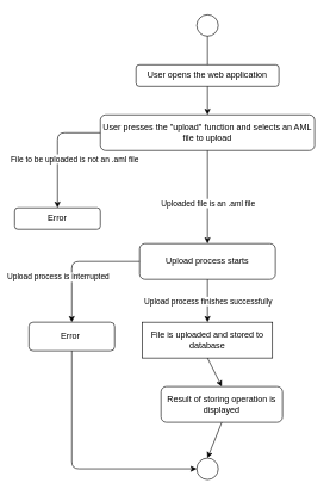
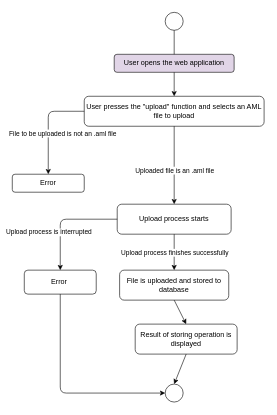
  <mxCell id="0" />
  <mxCell id="1" parent="0" />
  <mxCell id="2" value="" style="ellipse;whiteSpace=wrap;html=1;aspect=fixed;" vertex="1" parent="1"><mxGeometry x="275" y="20" width="30" height="30" as="geometry" /></mxCell>
  <mxCell id="3" value="" style="endArrow=classic;html=1;exitX=0.5;exitY=1;exitDx=0;exitDy=0;" edge="1" parent="1" source="2"><mxGeometry width="50" height="50" relative="1" as="geometry"><mxPoint x="270" y="600" as="sourcePoint" /><mxPoint x="290" y="110" as="targetPoint" /></mxGeometry></mxCell>
- <mxCell id="4" value="User opens the web application" style="rounded=1;whiteSpace=wrap;html=1;" vertex="1" parent="1"><mxGeometry x="190" y="90" width="200" height="30" as="geometry" /></mxCell>
+ <mxCell id="4" value="User opens the web application" style="rounded=1;whiteSpace=wrap;html=1;fillColor=#e1d5e7;" vertex="1" parent="1"><mxGeometry x="190" y="90" width="200" height="30" as="geometry" /></mxCell>
  <mxCell id="5" value="" style="endArrow=classic;html=1;exitX=0.5;exitY=1;exitDx=0;exitDy=0;" edge="1" parent="1" source="4"><mxGeometry width="50" height="50" relative="1" as="geometry"><mxPoint x="270" y="600" as="sourcePoint" /><mxPoint x="290" y="160" as="targetPoint" /></mxGeometry></mxCell>
  <mxCell id="6" value="User presses the &quot;upload&quot; function and selects an AML file to upload" style="rounded=1;whiteSpace=wrap;html=1;" vertex="1" parent="1"><mxGeometry x="140" y="160" width="300" height="50" as="geometry" /></mxCell>
  <mxCell id="7" value="" style="endArrow=classic;html=1;exitX=0;exitY=0.5;exitDx=0;exitDy=0;entryX=0.5;entryY=0;entryDx=0;entryDy=0;" edge="1" parent="1" source="6" target="9"><mxGeometry width="50" height="50" relative="1" as="geometry"><mxPoint x="215" y="210" as="sourcePoint" /><mxPoint x="80" y="320" as="targetPoint" /><Array as="points"><mxPoint x="80" y="185" /></Array></mxGeometry></mxCell>
  <mxCell id="8" value="File to be uploaded is not an .aml file" style="edgeLabel;html=1;align=center;verticalAlign=middle;resizable=0;points=[];" vertex="1" connectable="0" parent="7"><mxGeometry x="0.372" y="-2" relative="1" as="geometry"><mxPoint x="25.81" y="-16.73" as="offset" /></mxGeometry></mxCell>
  <mxCell id="9" value="Error" style="rounded=1;whiteSpace=wrap;html=1;" vertex="1" parent="1"><mxGeometry x="20" y="290" width="120" height="30" as="geometry" /></mxCell>
  <mxCell id="10" value="" style="endArrow=classic;html=1;exitX=0.5;exitY=1;exitDx=0;exitDy=0;entryX=0.5;entryY=0;entryDx=0;entryDy=0;" edge="1" parent="1" source="6" target="12"><mxGeometry width="50" height="50" relative="1" as="geometry"><mxPoint x="270" y="590" as="sourcePoint" /><mxPoint x="290" y="350" as="targetPoint" /></mxGeometry></mxCell>
  <mxCell id="11" value="Uploaded file is an .aml file" style="edgeLabel;html=1;align=center;verticalAlign=middle;resizable=0;points=[];" vertex="1" connectable="0" parent="10"><mxGeometry x="0.443" y="-3" relative="1" as="geometry"><mxPoint x="3" y="-21" as="offset" /></mxGeometry></mxCell>
  <mxCell id="12" value="Upload process starts" style="rounded=1;whiteSpace=wrap;html=1;" vertex="1" parent="1"><mxGeometry x="195" y="340" width="190" height="50" as="geometry" /></mxCell>
  <mxCell id="13" value="" style="endArrow=classic;html=1;exitX=0;exitY=0.5;exitDx=0;exitDy=0;entryX=0.5;entryY=0;entryDx=0;entryDy=0;" edge="1" parent="1" source="12" target="15"><mxGeometry width="50" height="50" relative="1" as="geometry"><mxPoint x="270" y="480" as="sourcePoint" /><mxPoint x="160" y="480" as="targetPoint" /><Array as="points"><mxPoint x="100" y="365" /></Array></mxGeometry></mxCell>
  <mxCell id="14" value="Upload process is interrupted" style="edgeLabel;html=1;align=center;verticalAlign=middle;resizable=0;points=[];" vertex="1" connectable="0" parent="13"><mxGeometry x="0.502" y="1" relative="1" as="geometry"><mxPoint x="-21" y="-18.49" as="offset" /></mxGeometry></mxCell>
  <mxCell id="15" value="Error&amp;nbsp;" style="rounded=1;whiteSpace=wrap;html=1;" vertex="1" parent="1"><mxGeometry x="40" y="450" width="120" height="40" as="geometry" /></mxCell>
  <mxCell id="16" value="" style="endArrow=classic;html=1;exitX=0.5;exitY=1;exitDx=0;exitDy=0;entryX=0.5;entryY=0;entryDx=0;entryDy=0;" edge="1" parent="1" source="12" target="18"><mxGeometry width="50" height="50" relative="1" as="geometry"><mxPoint x="270" y="470" as="sourcePoint" /><mxPoint x="290" y="470" as="targetPoint" /></mxGeometry></mxCell>
  <mxCell id="17" value="Upload process finishes successfully" style="edgeLabel;html=1;align=center;verticalAlign=middle;resizable=0;points=[];" vertex="1" connectable="0" parent="16"><mxGeometry x="0.575" relative="1" as="geometry"><mxPoint y="-17" as="offset" /></mxGeometry></mxCell>
- <mxCell id="18" value="File is uploaded and stored to database" style="whiteSpace=wrap;html=1;rounded=0;" vertex="1" parent="1"><mxGeometry x="199" y="450" width="182" height="50" as="geometry" /></mxCell>
+ <mxCell id="18" value="File is uploaded and stored to database" style="rounded=1;whiteSpace=wrap;html=1;" vertex="1" parent="1"><mxGeometry x="199" y="450" width="182" height="50" as="geometry" /></mxCell>
  <mxCell id="19" value="" style="ellipse;whiteSpace=wrap;html=1;aspect=fixed;" vertex="1" parent="1"><mxGeometry x="275" y="640" width="30" height="30" as="geometry" /></mxCell>
  <mxCell id="20" value="" style="endArrow=classic;html=1;entryX=0.5;entryY=0;entryDx=0;entryDy=0;exitX=0.5;exitY=1;exitDx=0;exitDy=0;" edge="1" parent="1" source="18" target="22"><mxGeometry width="50" height="50" relative="1" as="geometry"><mxPoint x="270" y="470" as="sourcePoint" /><mxPoint x="320" y="420" as="targetPoint" /></mxGeometry></mxCell>
  <mxCell id="21" value="" style="endArrow=classic;html=1;exitX=0.5;exitY=1;exitDx=0;exitDy=0;entryX=0;entryY=0.5;entryDx=0;entryDy=0;" edge="1" parent="1" source="15" target="19"><mxGeometry width="50" height="50" relative="1" as="geometry"><mxPoint x="270" y="470" as="sourcePoint" /><mxPoint x="320" y="420" as="targetPoint" /><Array as="points"><mxPoint x="100" y="655" /></Array></mxGeometry></mxCell>
  <mxCell id="22" value="Result of storing operation is displayed" style="rounded=1;whiteSpace=wrap;html=1;" vertex="1" parent="1"><mxGeometry x="225" y="540" width="170" height="50" as="geometry" /></mxCell>
  <mxCell id="23" value="" style="endArrow=classic;html=1;exitX=0.5;exitY=1;exitDx=0;exitDy=0;entryX=0.5;entryY=0;entryDx=0;entryDy=0;" edge="1" parent="1" source="22" target="19"><mxGeometry width="50" height="50" relative="1" as="geometry"><mxPoint x="270" y="500" as="sourcePoint" /><mxPoint x="320" y="450" as="targetPoint" /></mxGeometry></mxCell>
